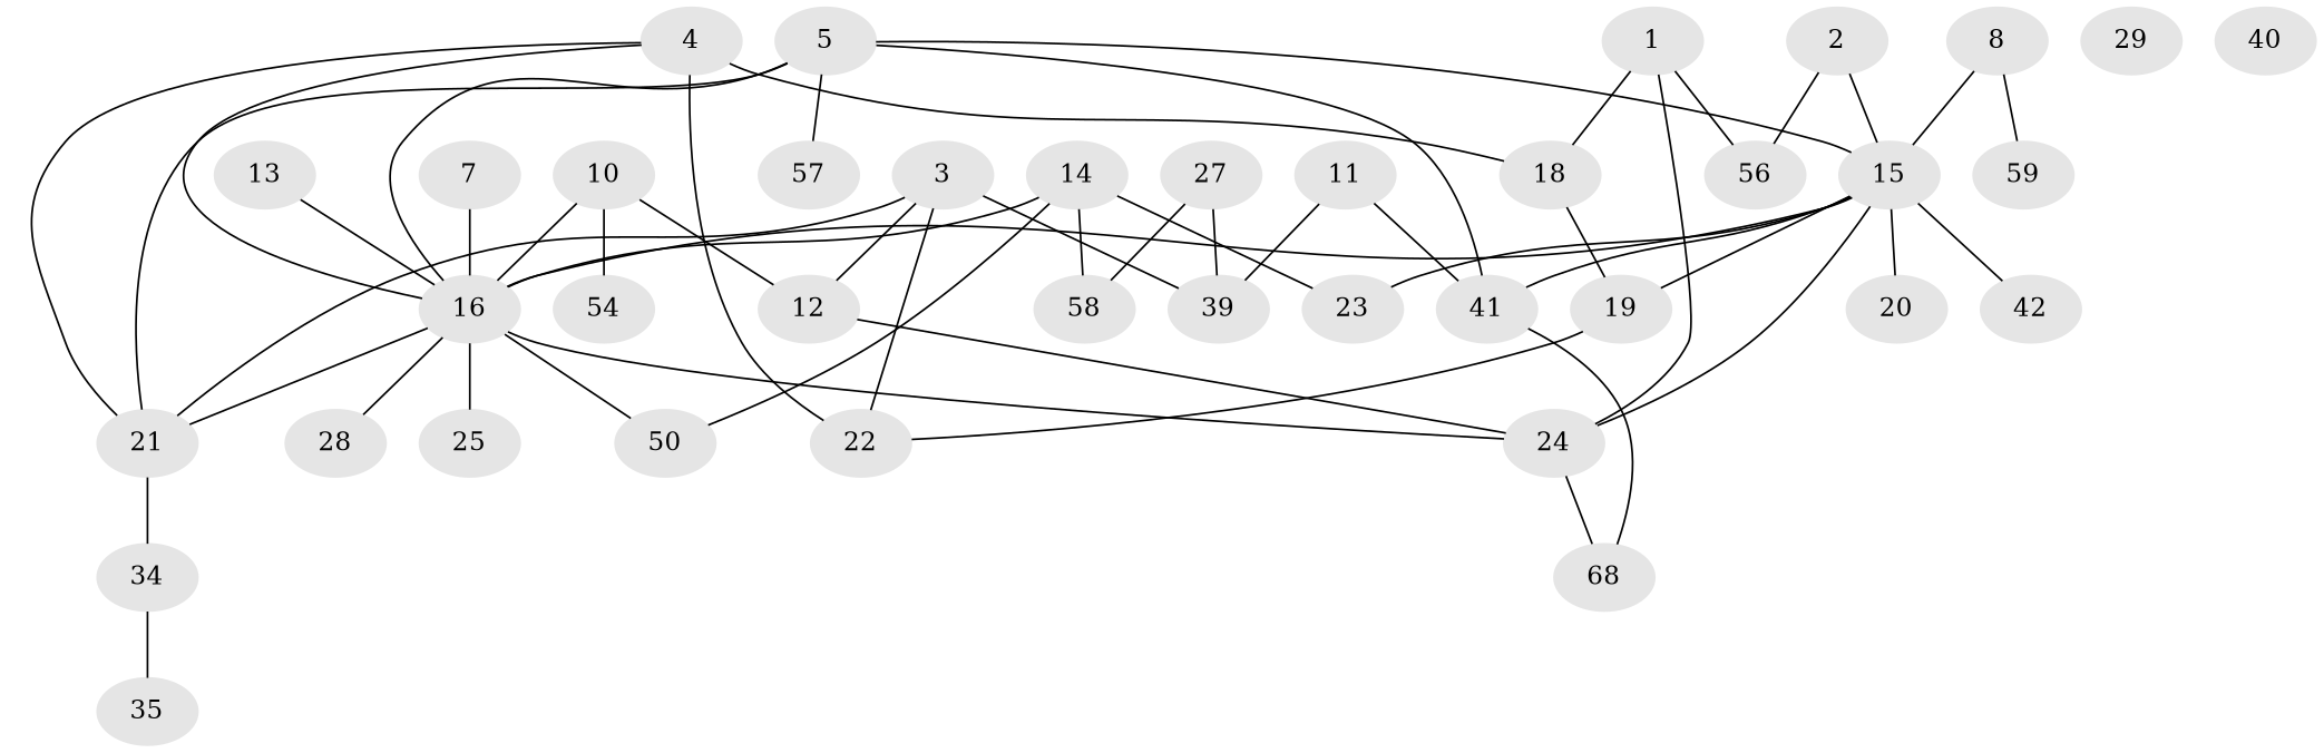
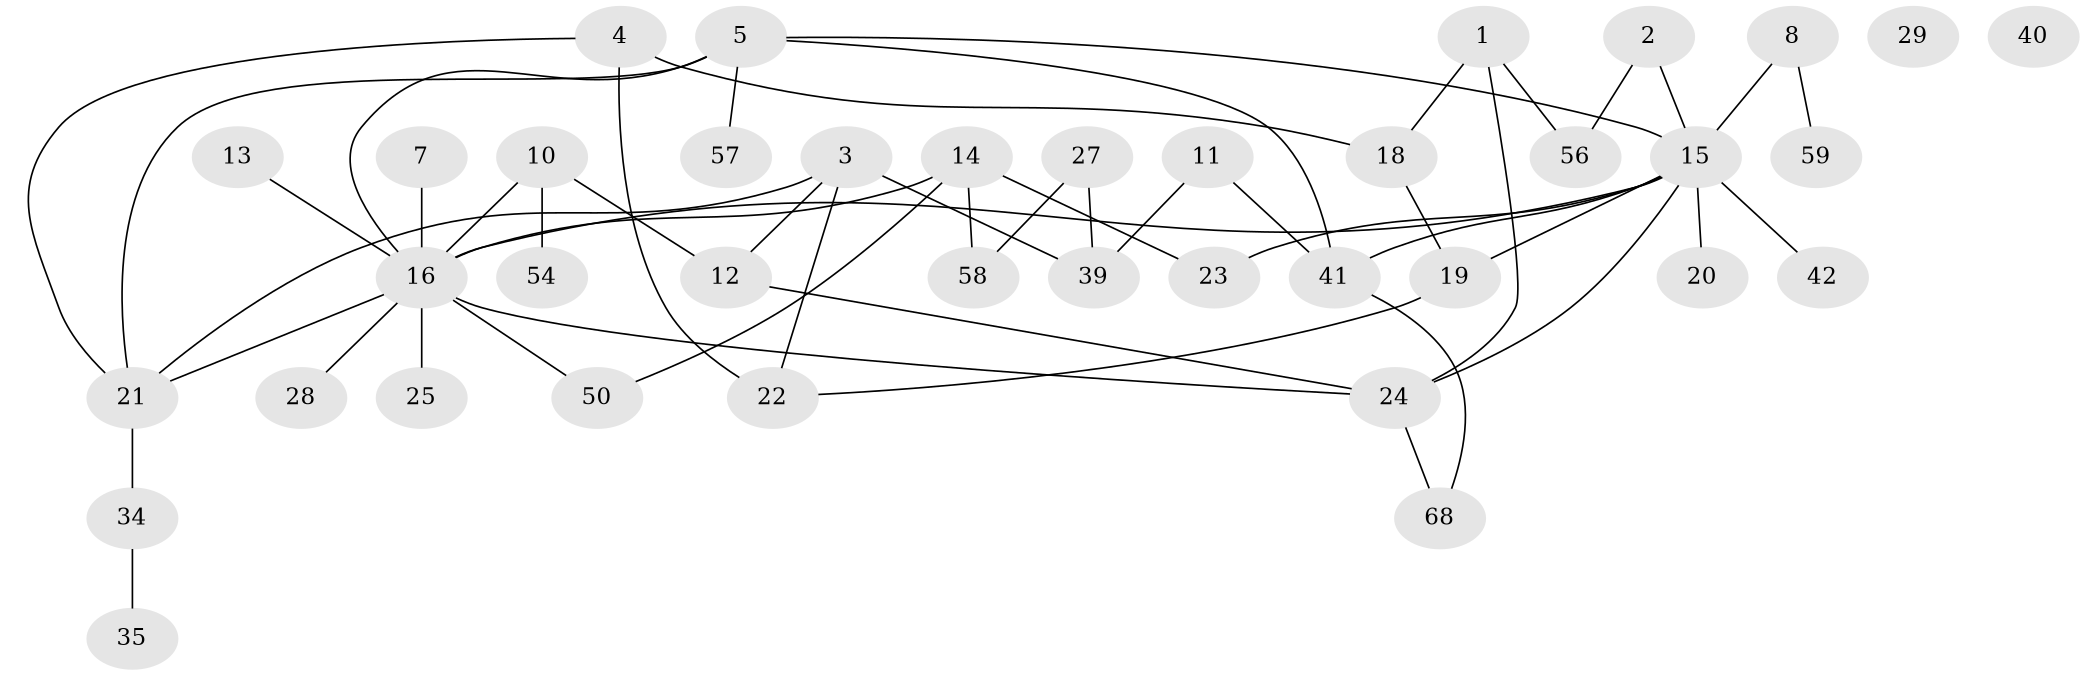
  graph {
    node [color=gray90 style=filled]
    1 [super="+9+63"]
    18
    24
    56
    19
    68 [super="+75"]
    15 [super="+47+36"]
    16 [super="+32+17+26"]
    41
    23
    20
    42 [super="+43"]
    2
    3 [super="+30"]
    12 [super="+33"]
    21 [super="+37"]
    22
    39
    34 [super="+48"]
    4 [super="+38+6"]
    50
    25
    28
    5 [super="+69"]
    57
    7
    8 [super="+31"]
    59
    10 [super="+62+46"]
    54
    11
    13 [super="+60"]
    14
    58
    35 [super="+64"]
    27 [super="+49"]
    29
    40
    1 -- 18
    1 -- 24
    1 -- 56
    18 -- 19
    24 -- 68
    19 -- 22
    15 -- 24 [weight=3]
    15 -- 19 [weight=2]
    15 -- 16 [weight=3]
    15 -- 41
    15 -- 23
    15 -- 20
    15 -- 42
    16 -- 24 [weight=2]
    16 -- 21
    16 -- 50
    16 -- 25 [weight=2]
    16 -- 28
    41 -- 68
    2 -- 56
    2 -- 15
    3 -- 12
    3 -- 21
    3 -- 22
    3 -- 39
    12 -- 24
    21 -- 34
    34 -- 35
    4 -- 18
-   4 -- 16
    4 -- 21
    4 -- 22 [weight=2]
    5 -- 15
    5 -- 16
    5 -- 41
    5 -- 21
    5 -- 57
    7 -- 16
    8 -- 15
    8 -- 59
    10 -- 16
    10 -- 12
    10 -- 54
    11 -- 41
    11 -- 39
    13 -- 16 [weight=3]
    14 -- 16
    14 -- 23
    14 -- 50
    14 -- 58
    27 -- 39
    27 -- 58
  }
